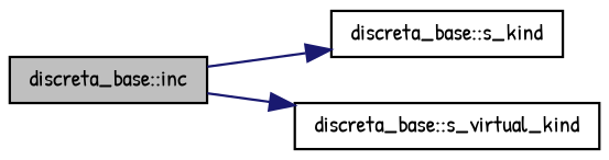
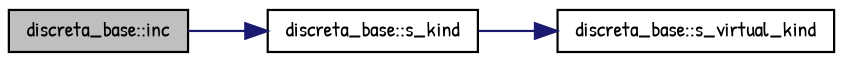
  digraph {
    fontname="Patrick Hand"
    rankdir=LR
    node [color=black fillcolor=white fontname="Patrick Hand" fontsize=10 shape=record style=filled]
    edge [color=midnightblue fontname="Patrick Hand" fontsize=10 labelfontname=Helvetica labelfontsize=10 style=solid]
    n1 [fillcolor=grey75 fontcolor=black height=0.2 label="discreta_base::inc" width=0.4]
    n2 [height=0.2 label="discreta_base::s_kind" width=0.4]
    n3 [height=0.2 label="discreta_base::s_virtual_kind" width=0.4]
    n1 -> n2
-   n1 -> n3
+   n2 -> n3
  }
